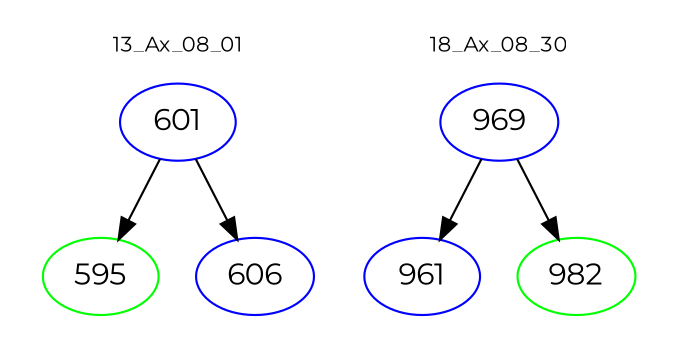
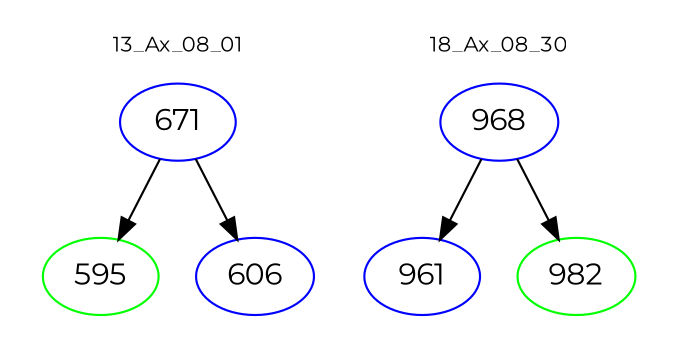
  digraph {
    fontname=Montserrat
    node [color=blue fontname=Montserrat]
    edge [color=black fontname=Montserrat]
-   n1 [label=601]
+   n1 [label=671]
    n2 [color=green label=595]
    n3 [label=606]
-   n4 [label=969]
+   n4 [label=968]
    n5 [label=961]
    n6 [color=green label=982]
    subgraph cluster_1 {
      color=white
      fontsize=10
      label="13_Ax_08_01"
      n1
      n2
      n3
    }
    subgraph cluster_2 {
      color=white
      fontsize=10
      label="18_Ax_08_30"
      n4
      n5
      n6
    }
    n1 -> n2
    n1 -> n3
    n4 -> n5
    n4 -> n6
  }
